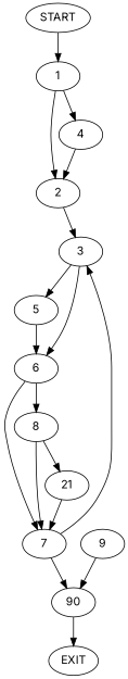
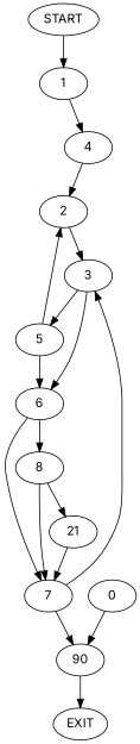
  digraph {
    fontname=Inter
    node [fontname=Inter]
    edge [fontname=Inter]
    n1 [label=START]
    1
    2
    4
    n5 [label=EXIT]
    3
    5
    6
    7
    8
    n11 [label=90]
    n12 [label=21]
-   9
+   9 [label=0]
    n1 -> 1
-   1 -> 2
+   5 -> 2
    1 -> 4
    2 -> 3
    4 -> 2
    3 -> 5
    3 -> 6
    5 -> 6
    6 -> 7
    6 -> 8
    7 -> 3
    7 -> n11
    8 -> 7
    8 -> n12
    n11 -> n5
    n12 -> 7
    9 -> n11
  }
